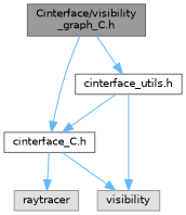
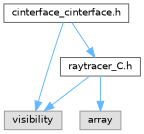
  digraph {
    node [color=grey40 fillcolor=white fontname=Helvetica fontsize=10 shape=box style=filled]
    edge [color=steelblue1 fontname=Helvetica fontsize=10 labelfontname=Helvetica labelfontsize=10 style=solid]
-   n1 [color=gray40 fillcolor=grey60 fontcolor=black height=0.2 label="Cinterface/visibility\l_graph_C.h" width=0.4]
-   n2 [height=0.2 label="cinterface_utils.h" width=0.4]
-   n3 [height=0.2 label="cinterface_C.h" width=0.4]
+   n2 [height=0.2 label="cinterface_cinterface.h" width=0.4]
+   n3 [height=0.2 label="raytracer_C.h" width=0.4]
    n4 [color=grey60 fillcolor="#E0E0E0" height=0.2 label=visibility width=0.4]
-   n5 [color=grey60 fillcolor="#E0E0E0" height=0.2 label=raytracer width=0.4]
-   n1 -> n2
-   n1 -> n3
+   n5 [color=grey60 fillcolor="#E0E0E0" height=0.2 label=array width=0.4]
    n2 -> n3
    n2 -> n4
    n3 -> n4
    n3 -> n5
  }
